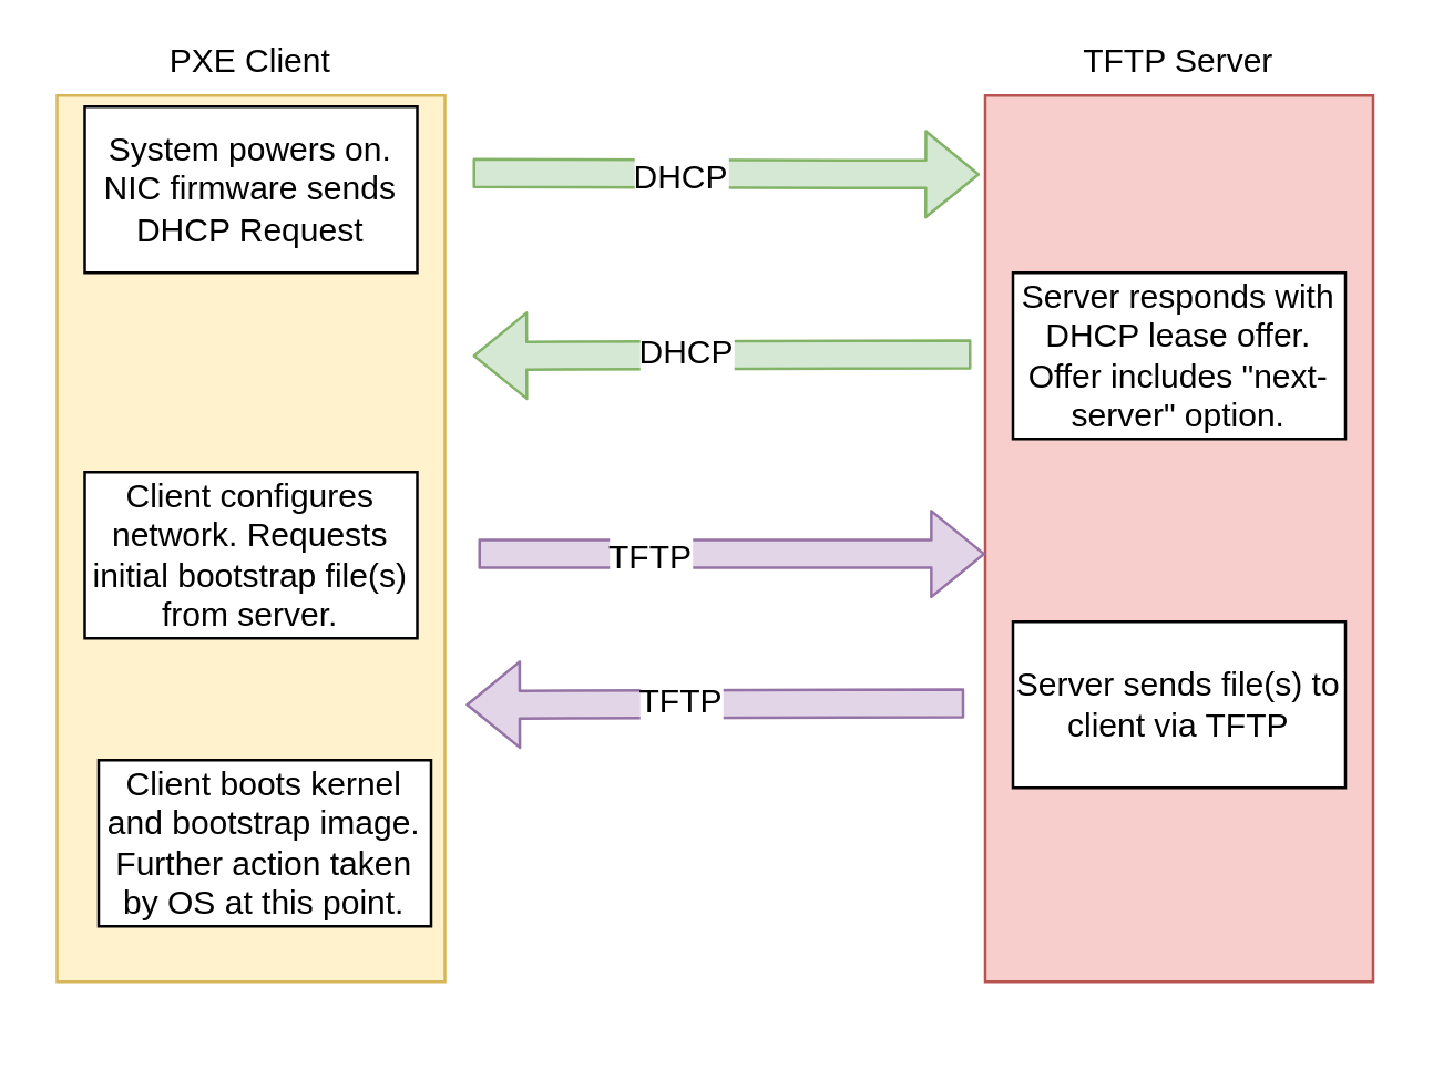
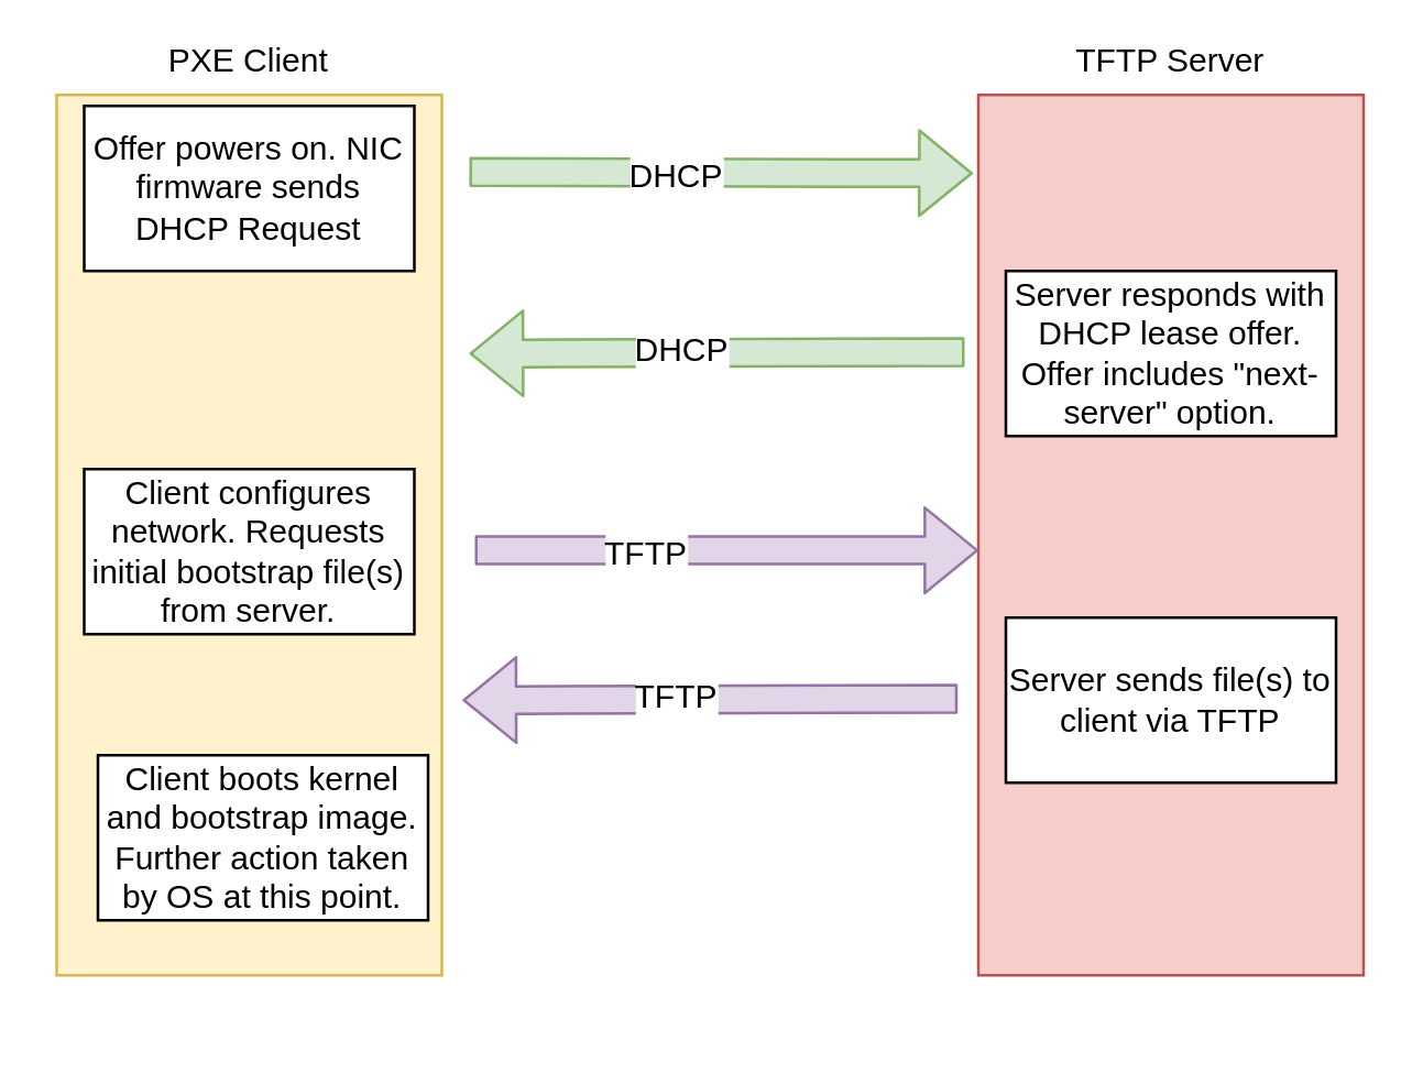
  <mxCell id="0" />
  <mxCell id="1" parent="0" />
  <mxCell id="2" value="&lt;br&gt;TFTP Server&lt;br&gt;&lt;br&gt;&lt;br&gt;&lt;br&gt;&lt;br&gt;&lt;br&gt;&lt;br&gt;&lt;br&gt;&lt;br&gt;&lt;br&gt;&lt;br&gt;&lt;br&gt;&lt;br&gt;&lt;br&gt;&lt;br&gt;&lt;br&gt;&lt;br&gt;&lt;br&gt;&lt;br&gt;&lt;br&gt;&lt;br&gt;&lt;br&gt;&lt;br&gt;&lt;br&gt;&lt;br&gt;&lt;br&gt;" style="rounded=0;whiteSpace=wrap;html=1;fillColor=#f8cecc;strokeColor=#b85450;" vertex="1" parent="1"><mxGeometry x="355" y="20" width="140" height="320" as="geometry" /></mxCell>
  <mxCell id="3" value="PXE Client&lt;br&gt;&lt;br&gt;&lt;br&gt;&lt;br&gt;&lt;br&gt;&lt;br&gt;&lt;br&gt;&lt;br&gt;&lt;br&gt;&lt;br&gt;&lt;br&gt;&lt;br&gt;&lt;br&gt;&lt;br&gt;&lt;br&gt;&lt;br&gt;&lt;br&gt;&lt;br&gt;&lt;br&gt;&lt;br&gt;&lt;br&gt;&lt;br&gt;&lt;br&gt;&lt;br&gt;&lt;br&gt;" style="rounded=0;whiteSpace=wrap;html=1;fillColor=#fff2cc;strokeColor=#d6b656;" vertex="1" parent="1"><mxGeometry x="20" y="20" width="140" height="320" as="geometry" /></mxCell>
- <mxCell id="4" value="System powers on. NIC firmware sends DHCP Request" style="rounded=0;whiteSpace=wrap;html=1;" vertex="1" parent="1"><mxGeometry x="30" y="24" width="120" height="60" as="geometry" /></mxCell>
+ <mxCell id="4" value="Offer powers on. NIC firmware sends DHCP Request" style="rounded=0;whiteSpace=wrap;html=1;" vertex="1" parent="1"><mxGeometry x="30" y="24" width="120" height="60" as="geometry" /></mxCell>
  <mxCell id="5" value="" style="shape=flexArrow;endArrow=classic;html=1;entryX=-0.014;entryY=0.089;entryDx=0;entryDy=0;entryPerimeter=0;fillColor=#d5e8d4;strokeColor=#82b366;" edge="1" parent="1" target="2"><mxGeometry width="50" height="50" relative="1" as="geometry"><mxPoint x="170" y="48" as="sourcePoint" /><mxPoint x="330" y="140" as="targetPoint" /></mxGeometry></mxCell>
  <mxCell id="6" value="DHCP" style="text;html=1;align=center;verticalAlign=middle;resizable=0;points=[];;labelBackgroundColor=#ffffff;" vertex="1" connectable="0" parent="5"><mxGeometry x="-0.18" y="-1" relative="1" as="geometry"><mxPoint as="offset" /></mxGeometry></mxCell>
  <mxCell id="7" value="Server responds with DHCP lease offer. Offer includes &quot;next-server&quot; option." style="rounded=0;whiteSpace=wrap;html=1;" vertex="1" parent="1"><mxGeometry x="365" y="84" width="120" height="60" as="geometry" /></mxCell>
  <mxCell id="8" value="" style="shape=flexArrow;endArrow=classic;html=1;fillColor=#d5e8d4;strokeColor=#82b366;" edge="1" parent="1"><mxGeometry width="50" height="50" relative="1" as="geometry"><mxPoint x="350" y="113.5" as="sourcePoint" /><mxPoint x="170" y="114" as="targetPoint" /></mxGeometry></mxCell>
  <mxCell id="9" value="DHCP" style="text;html=1;align=center;verticalAlign=middle;resizable=0;points=[];;labelBackgroundColor=#ffffff;" vertex="1" connectable="0" parent="8"><mxGeometry x="0.144" y="-1" relative="1" as="geometry"><mxPoint as="offset" /></mxGeometry></mxCell>
  <mxCell id="10" value="Client configures network. Requests initial bootstrap file(s) from server." style="rounded=0;whiteSpace=wrap;html=1;" vertex="1" parent="1"><mxGeometry x="30" y="156" width="120" height="60" as="geometry" /></mxCell>
  <mxCell id="11" value="" style="shape=flexArrow;endArrow=classic;html=1;entryX=-0.014;entryY=0.089;entryDx=0;entryDy=0;entryPerimeter=0;fillColor=#e1d5e7;strokeColor=#9673a6;" edge="1" parent="1"><mxGeometry width="50" height="50" relative="1" as="geometry"><mxPoint x="172" y="185.5" as="sourcePoint" /><mxPoint x="355.04" y="185.55" as="targetPoint" /></mxGeometry></mxCell>
  <mxCell id="12" value="TFTP" style="text;html=1;align=center;verticalAlign=middle;resizable=0;points=[];;labelBackgroundColor=#ffffff;" vertex="1" connectable="0" parent="11"><mxGeometry x="-0.323" y="-1" relative="1" as="geometry"><mxPoint as="offset" /></mxGeometry></mxCell>
  <mxCell id="13" value="Server sends file(s) to client via TFTP" style="rounded=0;whiteSpace=wrap;html=1;" vertex="1" parent="1"><mxGeometry x="365" y="210" width="120" height="60" as="geometry" /></mxCell>
  <mxCell id="14" value="" style="shape=flexArrow;endArrow=classic;html=1;fillColor=#e1d5e7;strokeColor=#9673a6;" edge="1" parent="1"><mxGeometry width="50" height="50" relative="1" as="geometry"><mxPoint x="347.5" y="239.5" as="sourcePoint" /><mxPoint x="167.5" y="240" as="targetPoint" /></mxGeometry></mxCell>
  <mxCell id="15" value="TFTP" style="text;html=1;align=center;verticalAlign=middle;resizable=0;points=[];;labelBackgroundColor=#ffffff;" vertex="1" connectable="0" parent="14"><mxGeometry x="0.144" y="-1" relative="1" as="geometry"><mxPoint as="offset" /></mxGeometry></mxCell>
  <mxCell id="16" value="Client boots kernel and bootstrap image. Further action taken by OS at this point." style="rounded=0;whiteSpace=wrap;html=1;" vertex="1" parent="1"><mxGeometry x="35" y="260" width="120" height="60" as="geometry" /></mxCell>
